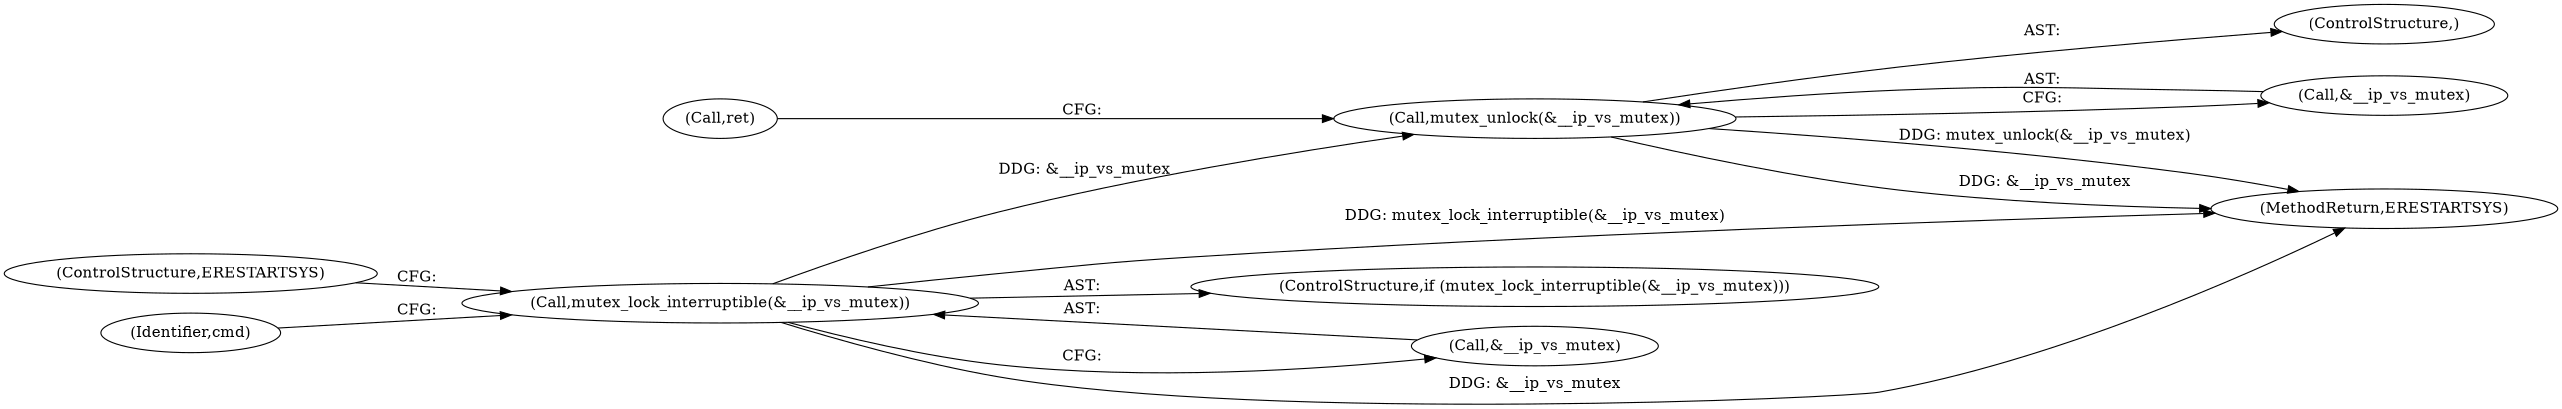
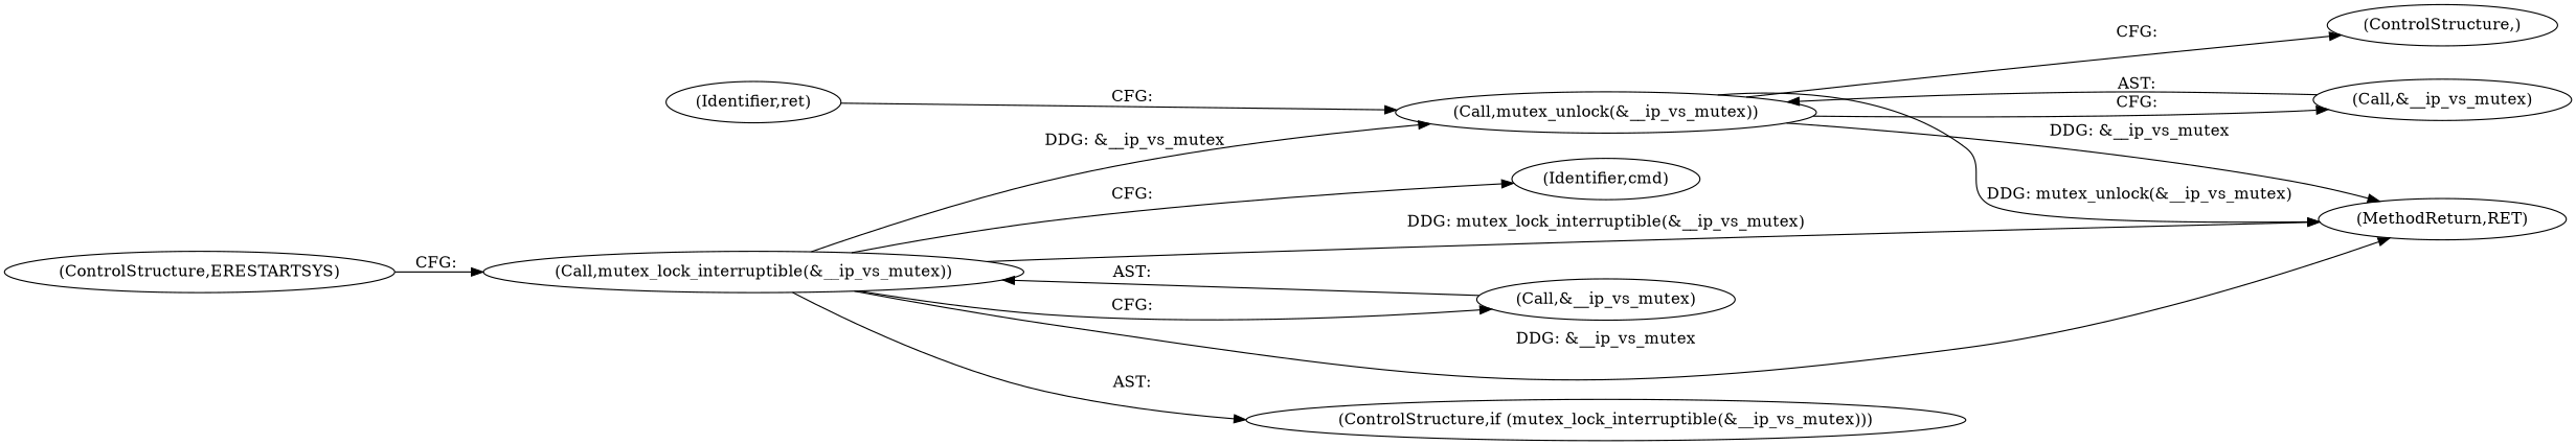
  digraph {
    rankdir=LR
    n1 [label="(Call,mutex_unlock(&__ip_vs_mutex))"]
-   n2 [label="(MethodReturn,ERESTARTSYS)"]
+   n2 [label="(MethodReturn,RET)"]
    n3 [label="(ControlStructure,)"]
    n4 [label="(Call,&__ip_vs_mutex)"]
    n5 [label="(Call,mutex_lock_interruptible(&__ip_vs_mutex))"]
    n6 [label="(ControlStructure,if (mutex_lock_interruptible(&__ip_vs_mutex)))"]
    n7 [label="(Call,&__ip_vs_mutex)"]
-   n8 [label="(Call,ret)"]
+   n8 [label="(Identifier,ret)"]
    n9 [label="(ControlStructure,ERESTARTSYS)"]
    n10 [label="(Identifier,cmd)"]
    n1 -> n2 [label="DDG: &__ip_vs_mutex"]
    n1 -> n2 [label="DDG: mutex_unlock(&__ip_vs_mutex)"]
-   n1 -> n3 [label="AST: "]
+   n1 -> n3 [label="CFG: "]
    n1 -> n4 [label="CFG: "]
    n4 -> n1 [label="AST: "]
    n5 -> n1 [label="DDG: &__ip_vs_mutex"]
    n5 -> n2 [label="DDG: mutex_lock_interruptible(&__ip_vs_mutex)"]
    n5 -> n2 [label="DDG: &__ip_vs_mutex"]
    n5 -> n6 [label="AST: "]
    n5 -> n7 [label="CFG: "]
    n7 -> n5 [label="AST: "]
    n8 -> n1 [label="CFG: "]
    n9 -> n5 [label="CFG: "]
-   n10 -> n5 [label="CFG: "]
+   n5 -> n10 [label="CFG: "]
  }
